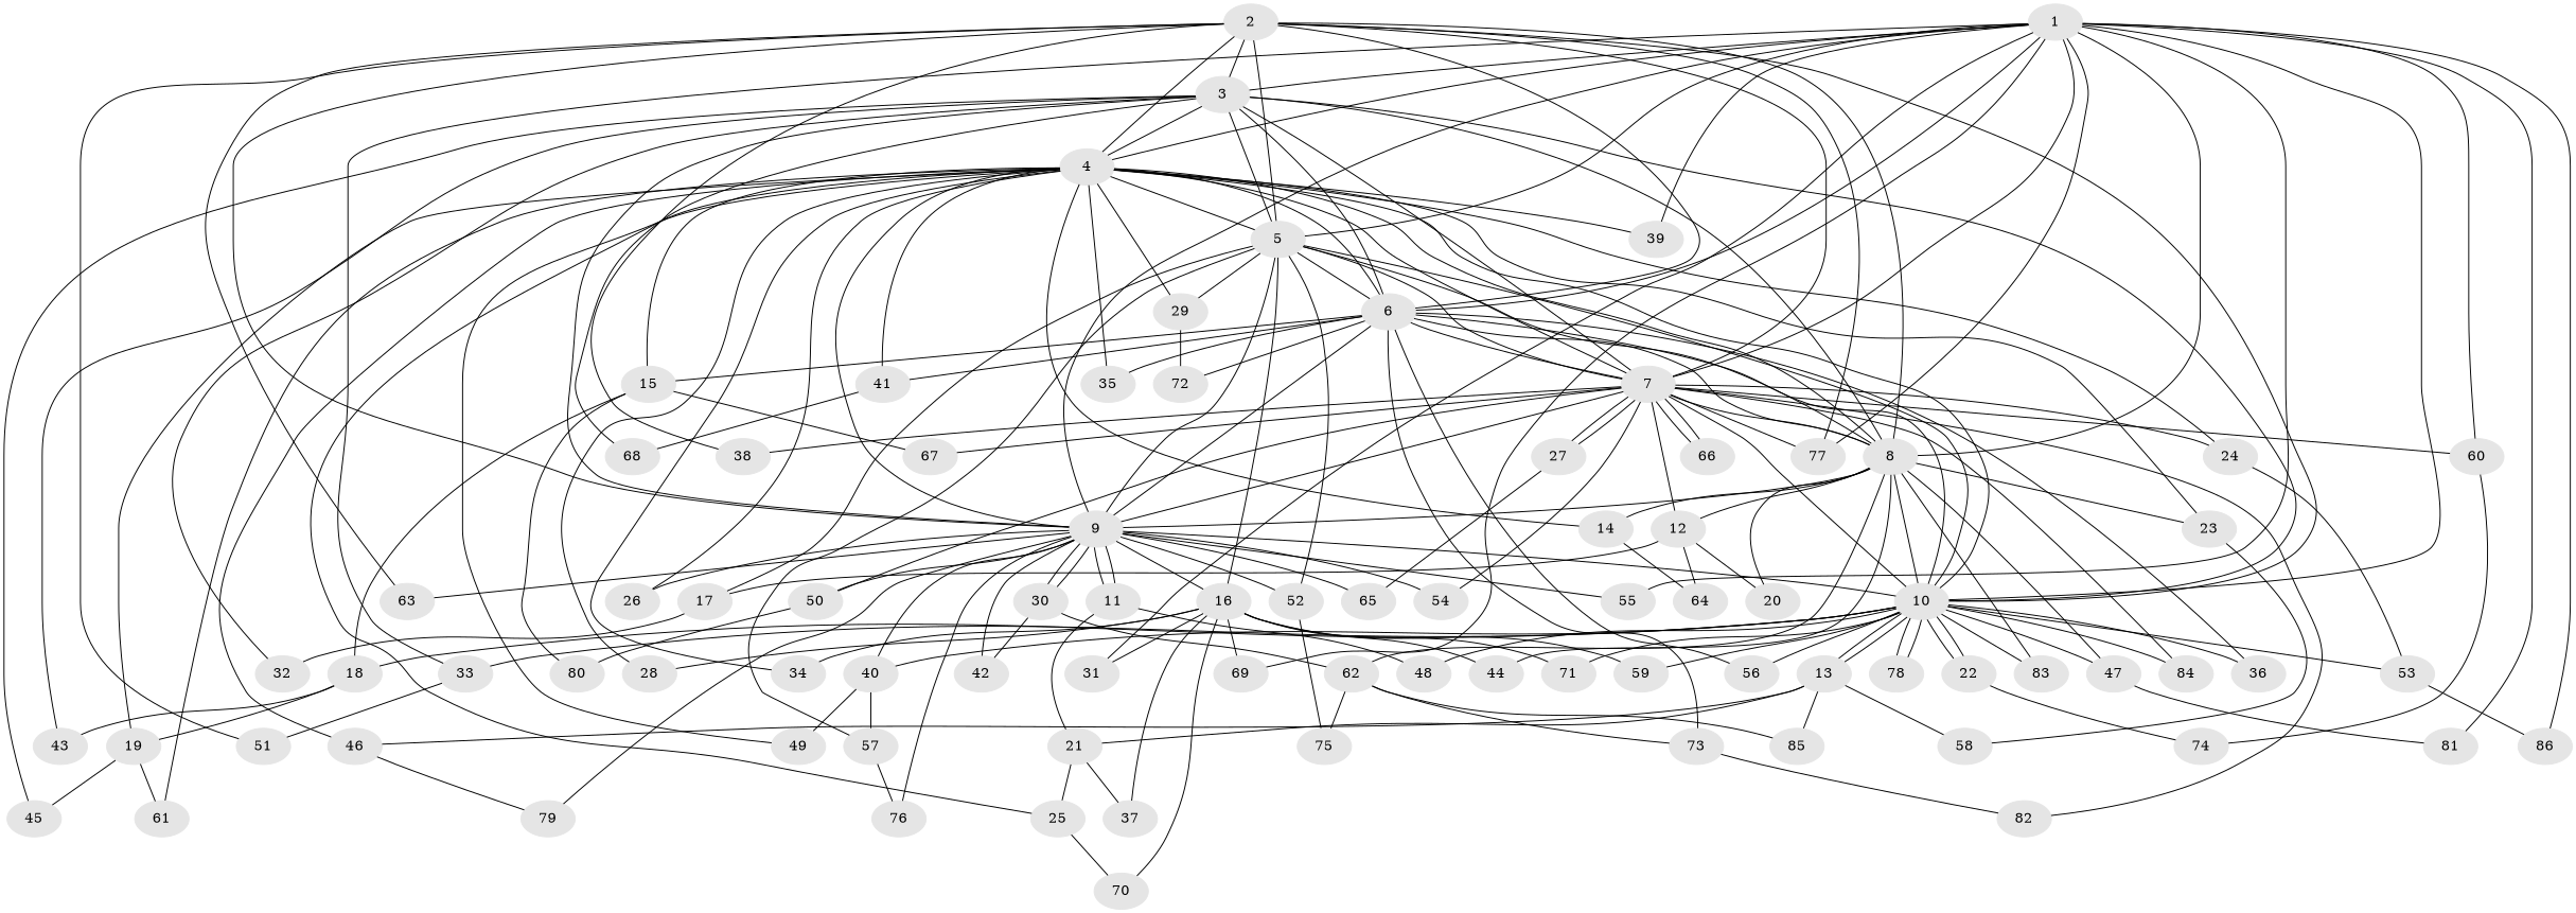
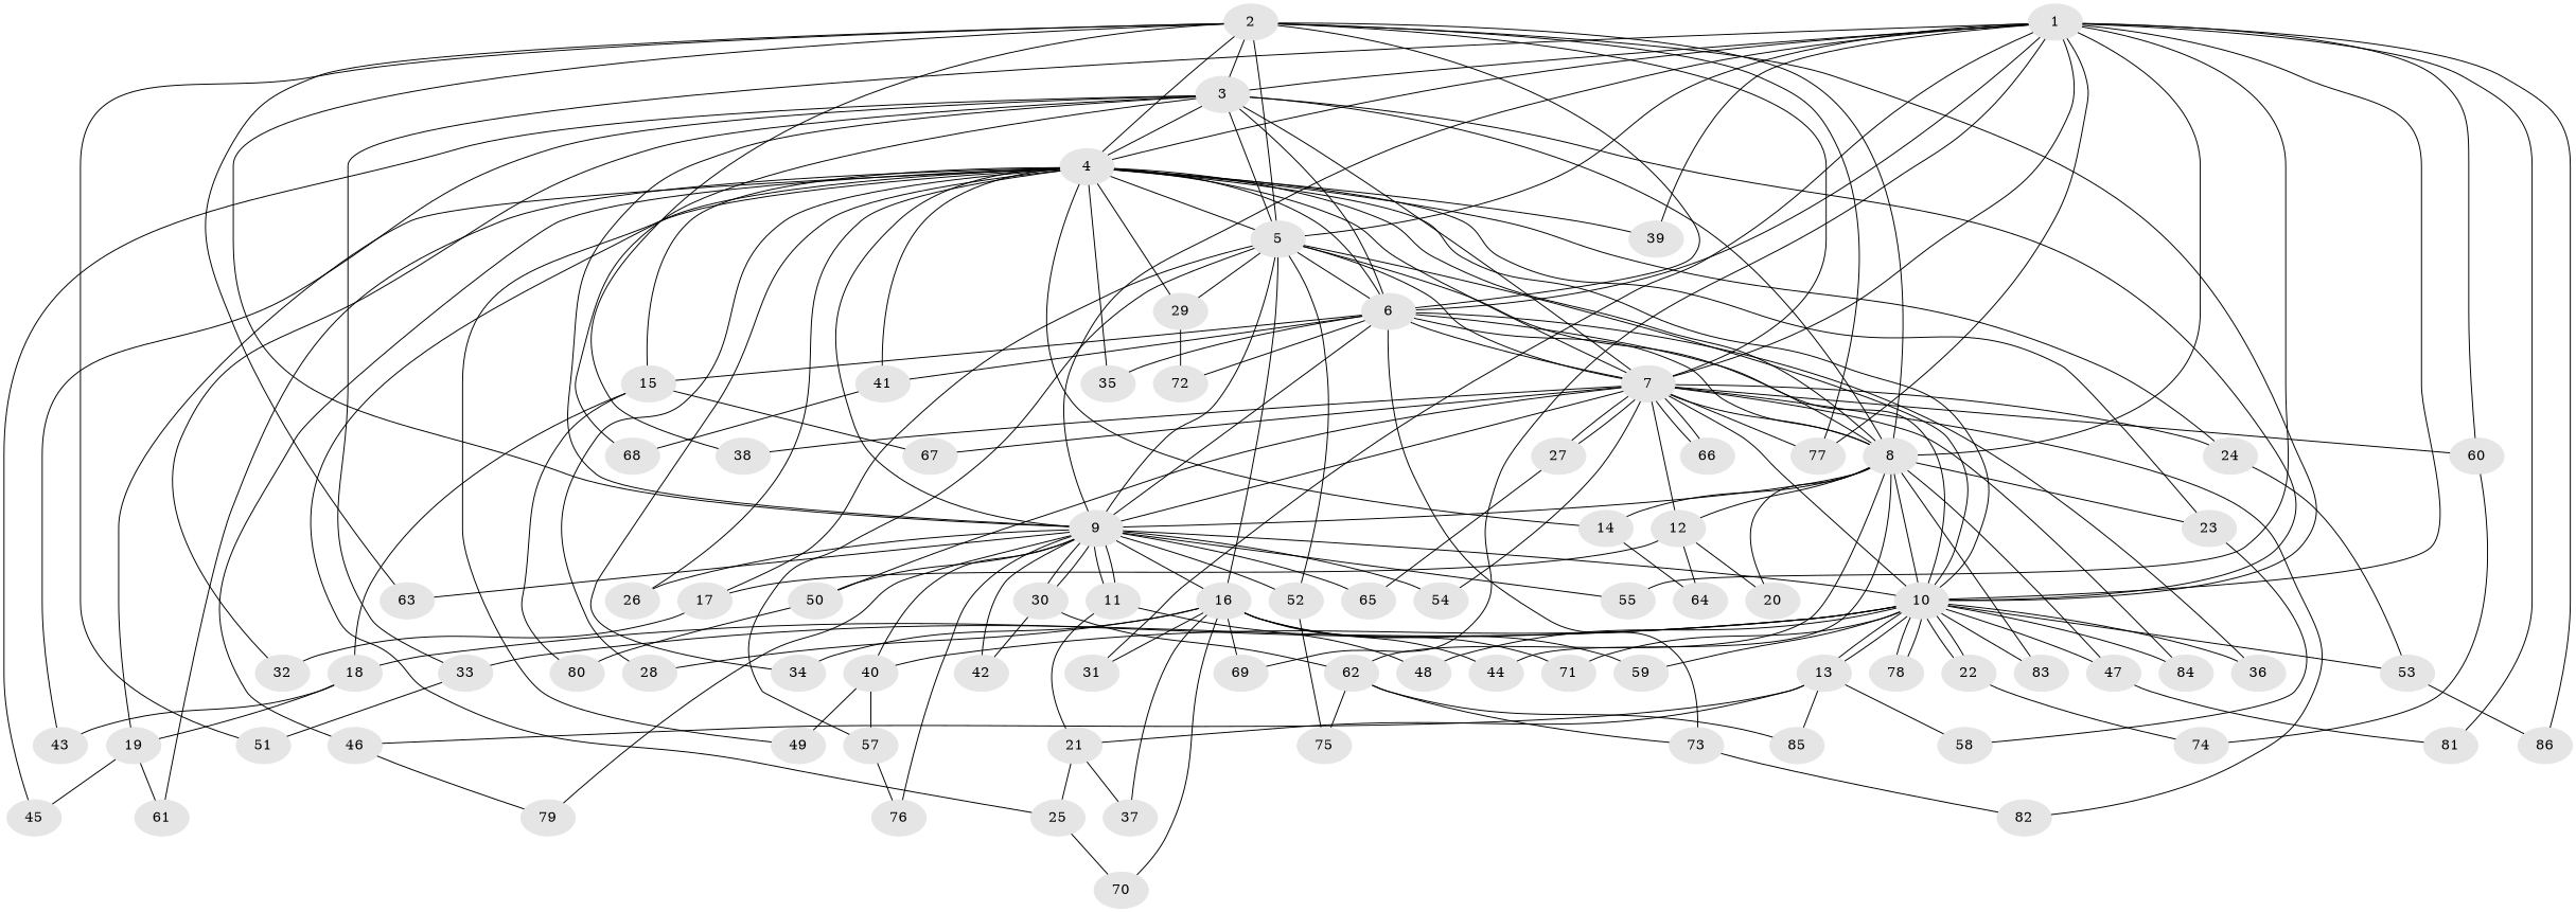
  graph {
    node [color=gray90 style=filled]
    1
    3
    4
    5
    6
    7
    8
    9
    10
    31
    33
    39
    55
    60
    69
    81
    86
    77
    2
    38
    51
    63
    32
    43
    45
    68
    14
    15
    19
    23
    24
    25
    26
    28
    29
    34
    35
    41
    46
    49
    61
    16
    17
    52
    57
    36
-   56
    72
    73
    12
    27
    50
    54
    66
    67
    82
    84
    20
    44
    47
    62
    83
    11
    30
    40
    42
    65
    76
    79
    13
    18
    22
    48
    53
    59
    71
    78
    74
    64
    80
    58
    70
    37
    75
    85
    21
    1 -- 3
    1 -- 4
    1 -- 5
    1 -- 6
    1 -- 7
    1 -- 8
    1 -- 9
    1 -- 10
    1 -- 31
    1 -- 33
    1 -- 39
    1 -- 55
    1 -- 60
    1 -- 69
    1 -- 81
    1 -- 86
    1 -- 77
    3 -- 4
    3 -- 5
    3 -- 6
    3 -- 7
    3 -- 8
    3 -- 9
    3 -- 10
    3 -- 32
    3 -- 43
    3 -- 45
    3 -- 68
    4 -- 5
    4 -- 6
    4 -- 7
    4 -- 8
    4 -- 9
    4 -- 10
    4 -- 39
    4 -- 14
    4 -- 15
    4 -- 19
    4 -- 23
    4 -- 24
    4 -- 25
    4 -- 26
    4 -- 28
    4 -- 29
    4 -- 34
    4 -- 35
    4 -- 41
    4 -- 46
    4 -- 49
    4 -- 61
    5 -- 6
    5 -- 7
    5 -- 8
    5 -- 9
    5 -- 10
    5 -- 29
    5 -- 16
    5 -- 17
    5 -- 52
    5 -- 57
    6 -- 7
    6 -- 8
    6 -- 9
    6 -- 10
    6 -- 15
    6 -- 35
    6 -- 41
    6 -- 36
-   6 -- 56
    6 -- 72
    6 -- 73
    7 -- 8
    7 -- 9
    7 -- 10
    7 -- 60
    7 -- 77
    7 -- 38
    7 -- 24
    7 -- 12
    7 -- 27
    7 -- 27
    7 -- 50
    7 -- 54
    7 -- 66
    7 -- 66
    7 -- 67
    7 -- 82
    7 -- 84
    8 -- 9
    8 -- 10
    8 -- 14
    8 -- 23
    8 -- 12
    8 -- 20
    8 -- 44
    8 -- 47
    8 -- 62
    8 -- 83
    9 -- 10
    9 -- 55
    9 -- 63
    9 -- 26
    9 -- 16
    9 -- 52
    9 -- 50
    9 -- 54
    9 -- 11
    9 -- 11
    9 -- 30
    9 -- 30
    9 -- 40
    9 -- 42
    9 -- 65
    9 -- 76
    9 -- 79
    10 -- 33
    10 -- 36
-   10 -- 56
    10 -- 84
    10 -- 47
    10 -- 83
    10 -- 40
    10 -- 13
    10 -- 13
    10 -- 18
    10 -- 22
    10 -- 22
    10 -- 48
    10 -- 53
    10 -- 59
    10 -- 71
    10 -- 78
    10 -- 78
    33 -- 51
    60 -- 74
    2 -- 3
    2 -- 4
    2 -- 5
    2 -- 6
    2 -- 7
    2 -- 8
    2 -- 9
    2 -- 10
    2 -- 77
    2 -- 38
    2 -- 51
    2 -- 63
    14 -- 64
    15 -- 67
    15 -- 18
    15 -- 80
    19 -- 45
    19 -- 61
    23 -- 58
    24 -- 53
    25 -- 70
    29 -- 72
    41 -- 68
    46 -- 79
    16 -- 31
    16 -- 69
    16 -- 28
    16 -- 34
    16 -- 44
    16 -- 59
    16 -- 71
    16 -- 70
    16 -- 37
    17 -- 32
    52 -- 75
    57 -- 76
    73 -- 82
    12 -- 17
    12 -- 20
    12 -- 64
    27 -- 65
    50 -- 80
    47 -- 81
    62 -- 73
    62 -- 75
    62 -- 85
    11 -- 48
    11 -- 21
    30 -- 62
    30 -- 42
    40 -- 49
    40 -- 57
    13 -- 46
    13 -- 58
    13 -- 85
    13 -- 21
    18 -- 43
    18 -- 19
    22 -- 74
    53 -- 86
    21 -- 25
    21 -- 37
  }
